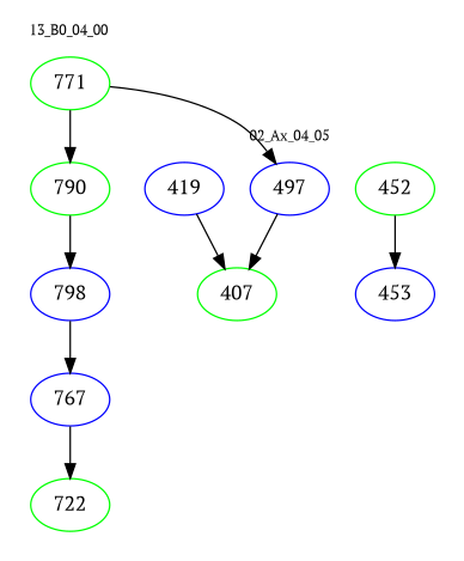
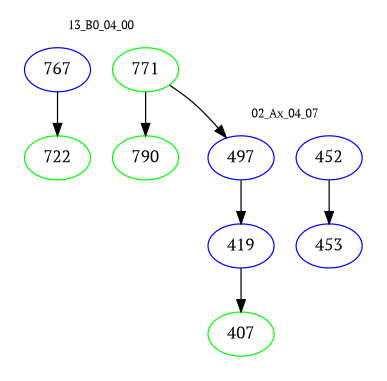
  digraph {
    fontname="PT Serif"
    node [color=green fontname="PT Serif"]
    edge [color=black fontname="PT Serif"]
-   n1 [label=452]
+   n1 [color=blue label=452]
    n2 [color=blue label=453]
    n3 [color=blue label=497]
    n4 [color=blue label=419]
    n5 [label=407]
    n6 [label=771]
    n7 [label=790]
-   n8 [color=blue label=798]
    n9 [color=blue label=767]
    n10 [label=722]
    subgraph cluster_1 {
      color=white
      fontsize=10
-     label="02_Ax_04_05"
+     label="02_Ax_04_07"
      n1
      n2
      n3
      n4
      n5
    }
    subgraph cluster_2 {
      color=white
      fontsize=10
      label="13_B0_04_00"
      n6
      n7
-     n8
      n9
      n10
    }
    n1 -> n2
-   n3 -> n5
+   n3 -> n4
    n4 -> n5
    n6 -> n3
    n6 -> n7
-   n7 -> n8
-   n8 -> n9
    n9 -> n10
  }
